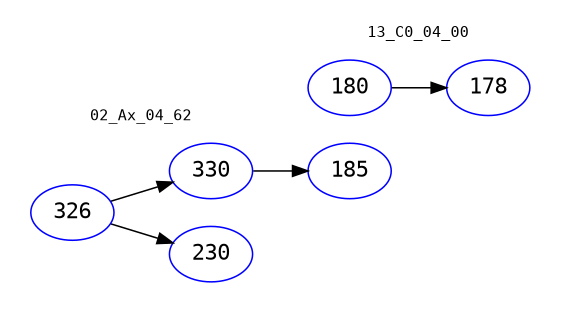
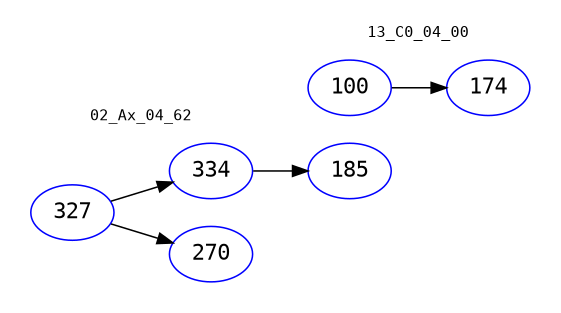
  digraph {
    fontname="DejaVu Sans Mono"
    rankdir=LR
    node [color=blue fontname="DejaVu Sans Mono"]
    edge [color=black fontname="DejaVu Sans Mono"]
-   n1 [label=326]
-   n2 [label=230]
-   n3 [label=330]
-   n4 [label=180]
-   n5 [label=178]
+   n1 [label=327]
+   n2 [label=270]
+   n3 [label=334]
+   n4 [label=100]
+   n5 [label=174]
    n6 [label=185]
    subgraph cluster_1 {
      color=white
      fontsize=10
      label="02_Ax_04_62"
      n1
      n2
      n3
    }
    subgraph cluster_2 {
      color=white
      fontsize=10
      label="13_C0_04_00"
      n4
      n5
      n6
    }
    n1 -> n2
    n1 -> n3
    n3 -> n6
    n4 -> n5
  }
